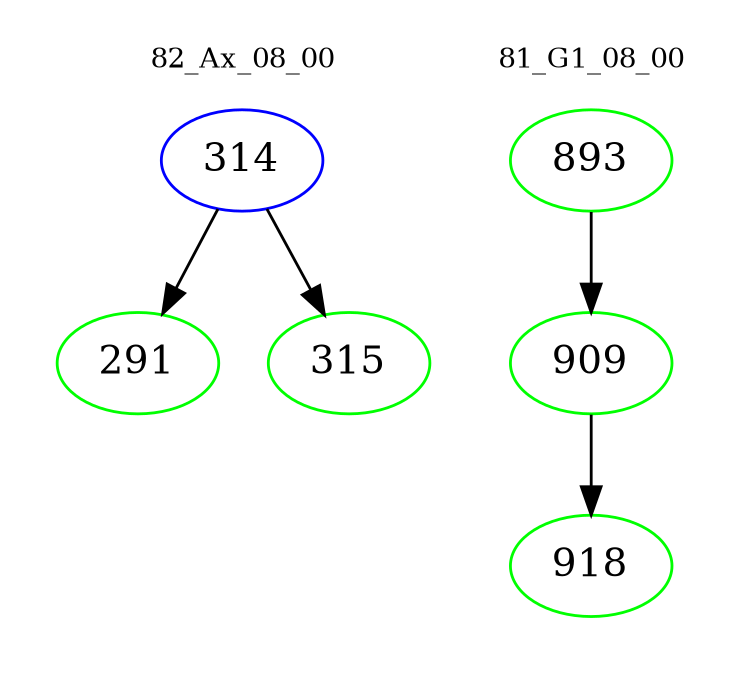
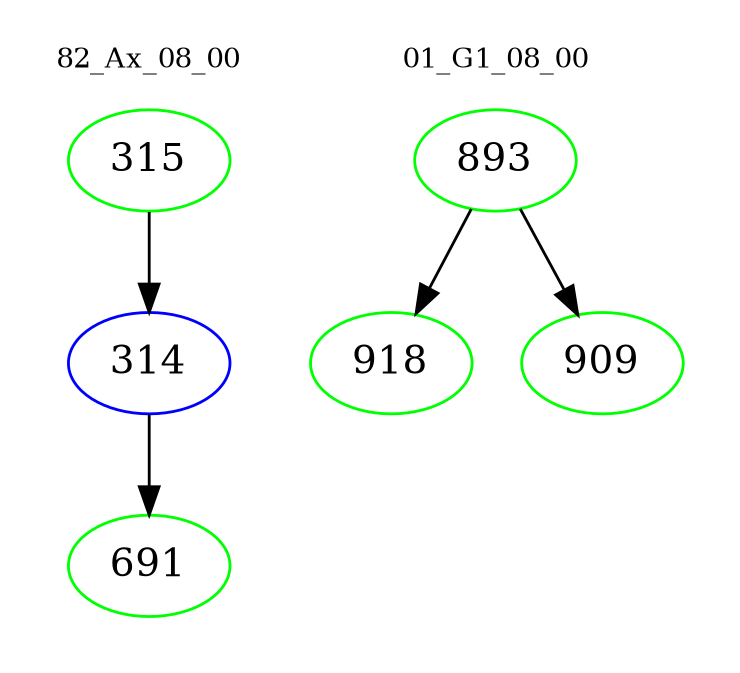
  digraph {
    node [color=green]
    edge [color=black]
    n1 [color=blue label=314]
-   n2 [label=291]
+   n2 [label=691]
    n3 [label=315]
    n4 [label=893]
    n5 [label=918]
    n6 [label=909]
    subgraph cluster_1 {
      color=white
      fontsize=10
      label="82_Ax_08_00"
      n1
      n2
      n3
    }
    subgraph cluster_2 {
      color=white
      fontsize=10
-     label="81_G1_08_00"
+     label="01_G1_08_00"
      n4
      n5
      n6
    }
    n1 -> n2
-   n1 -> n3
-   n6 -> n5
+   n3 -> n1
+   n4 -> n5
    n4 -> n6
  }
